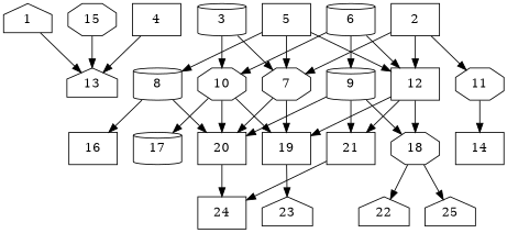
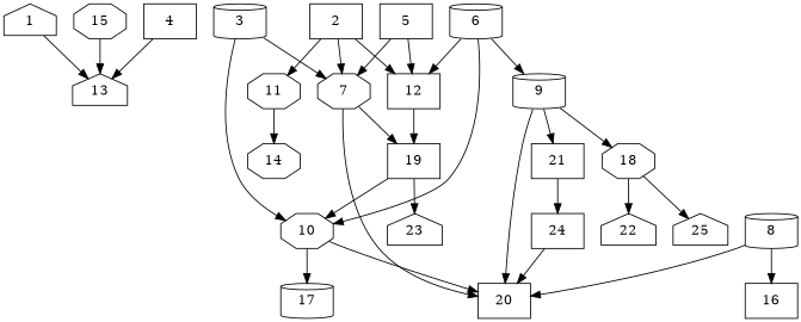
  digraph {
    node [alpha=0.07 shape=box]
    1 [alpha=0.05 expect_size=21238784 shape=house]
    13 [expect_size=49554432 shape=house]
    15 [alpha=0.13 expect_size=42006528 shape=octagon]
    2 [alpha=0.20 expect_size=29764608]
    7 [alpha=0.12 expect_size=32896000 shape=octagon]
    11 [alpha=0.05 expect_size=38224896 shape=octagon]
    12 [alpha=0.01 expect_size=50271232]
    19 [alpha=0.02 expect_size=12811264]
    20 [alpha=0.13 expect_size=39852032]
-   14 [alpha=0.14 expect_size=18152448]
+   14 [alpha=0.14 expect_size=18152448 shape=octagon]
    18 [alpha=0.06 expect_size=30296064 shape=octagon]
    21 [alpha=0.10 expect_size=15387648]
    23 [alpha=0.17 expect_size=29044736 shape=house]
    24 [alpha=0.16 expect_size=44475392]
    22 [alpha=0.18 expect_size=27110400 shape=house]
    25 [alpha=0.04 expect_size=30521344 shape=house]
    3 [expect_size=30845952 shape=cylinder]
    10 [alpha=0.10 expect_size=48262144 shape=octagon]
    17 [alpha=0.14 expect_size=50227200 shape=cylinder]
    4 [alpha=0.10 expect_size=7201792]
    5 [expect_size=24573952]
    8 [alpha=0.13 expect_size=21748736 shape=cylinder]
    16 [alpha=0.01 expect_size=11450368]
    6 [alpha=0.16 expect_size=32697344 shape=cylinder]
    9 [alpha=0.11 expect_size=18096128 shape=cylinder]
    1 -> 13
    15 -> 13
    2 -> 7
    2 -> 11
    2 -> 12
    7 -> 19
    7 -> 20
    11 -> 14
    12 -> 19
-   12 -> 18
-   12 -> 21
    19 -> 23
-   20 -> 24
+   24 -> 20
    18 -> 22
    18 -> 25
    21 -> 24
    3 -> 7
    3 -> 10
-   10 -> 19
+   19 -> 10
    10 -> 20
    10 -> 17
    4 -> 13
    5 -> 7
    5 -> 12
-   5 -> 8
    8 -> 20
    8 -> 16
    6 -> 12
    6 -> 10
    6 -> 9
    9 -> 20
    9 -> 18
    9 -> 21
  }
